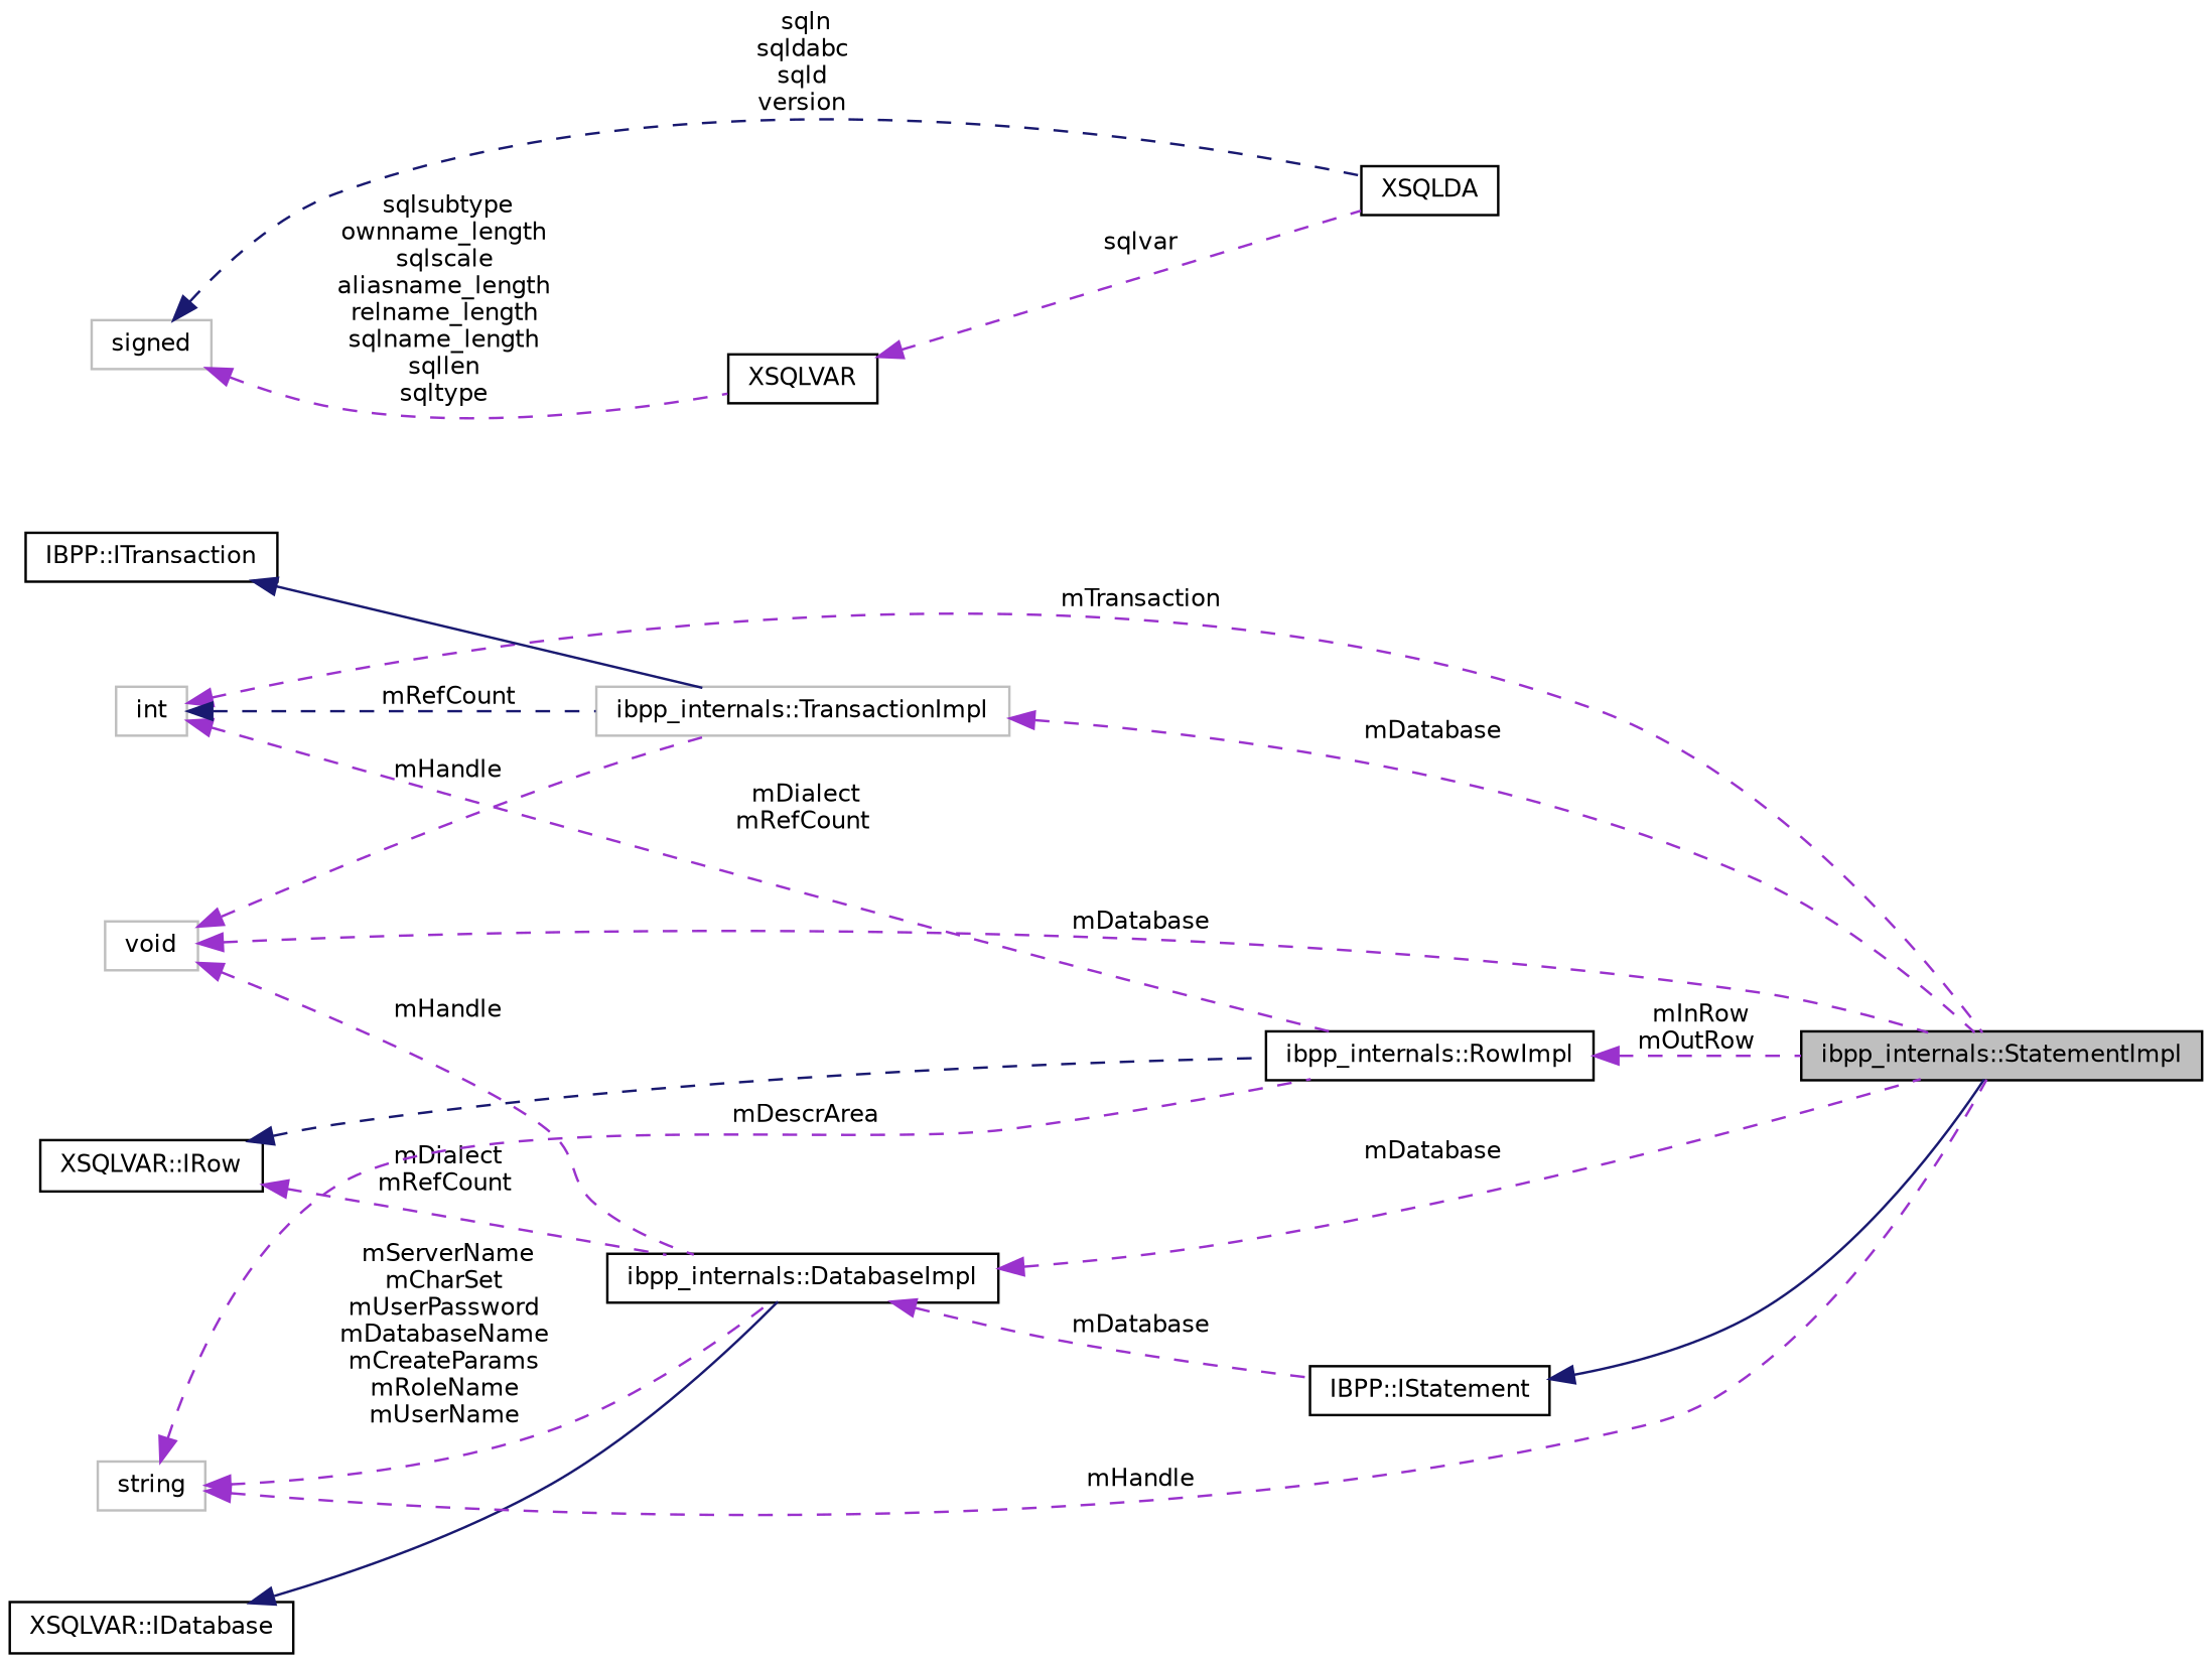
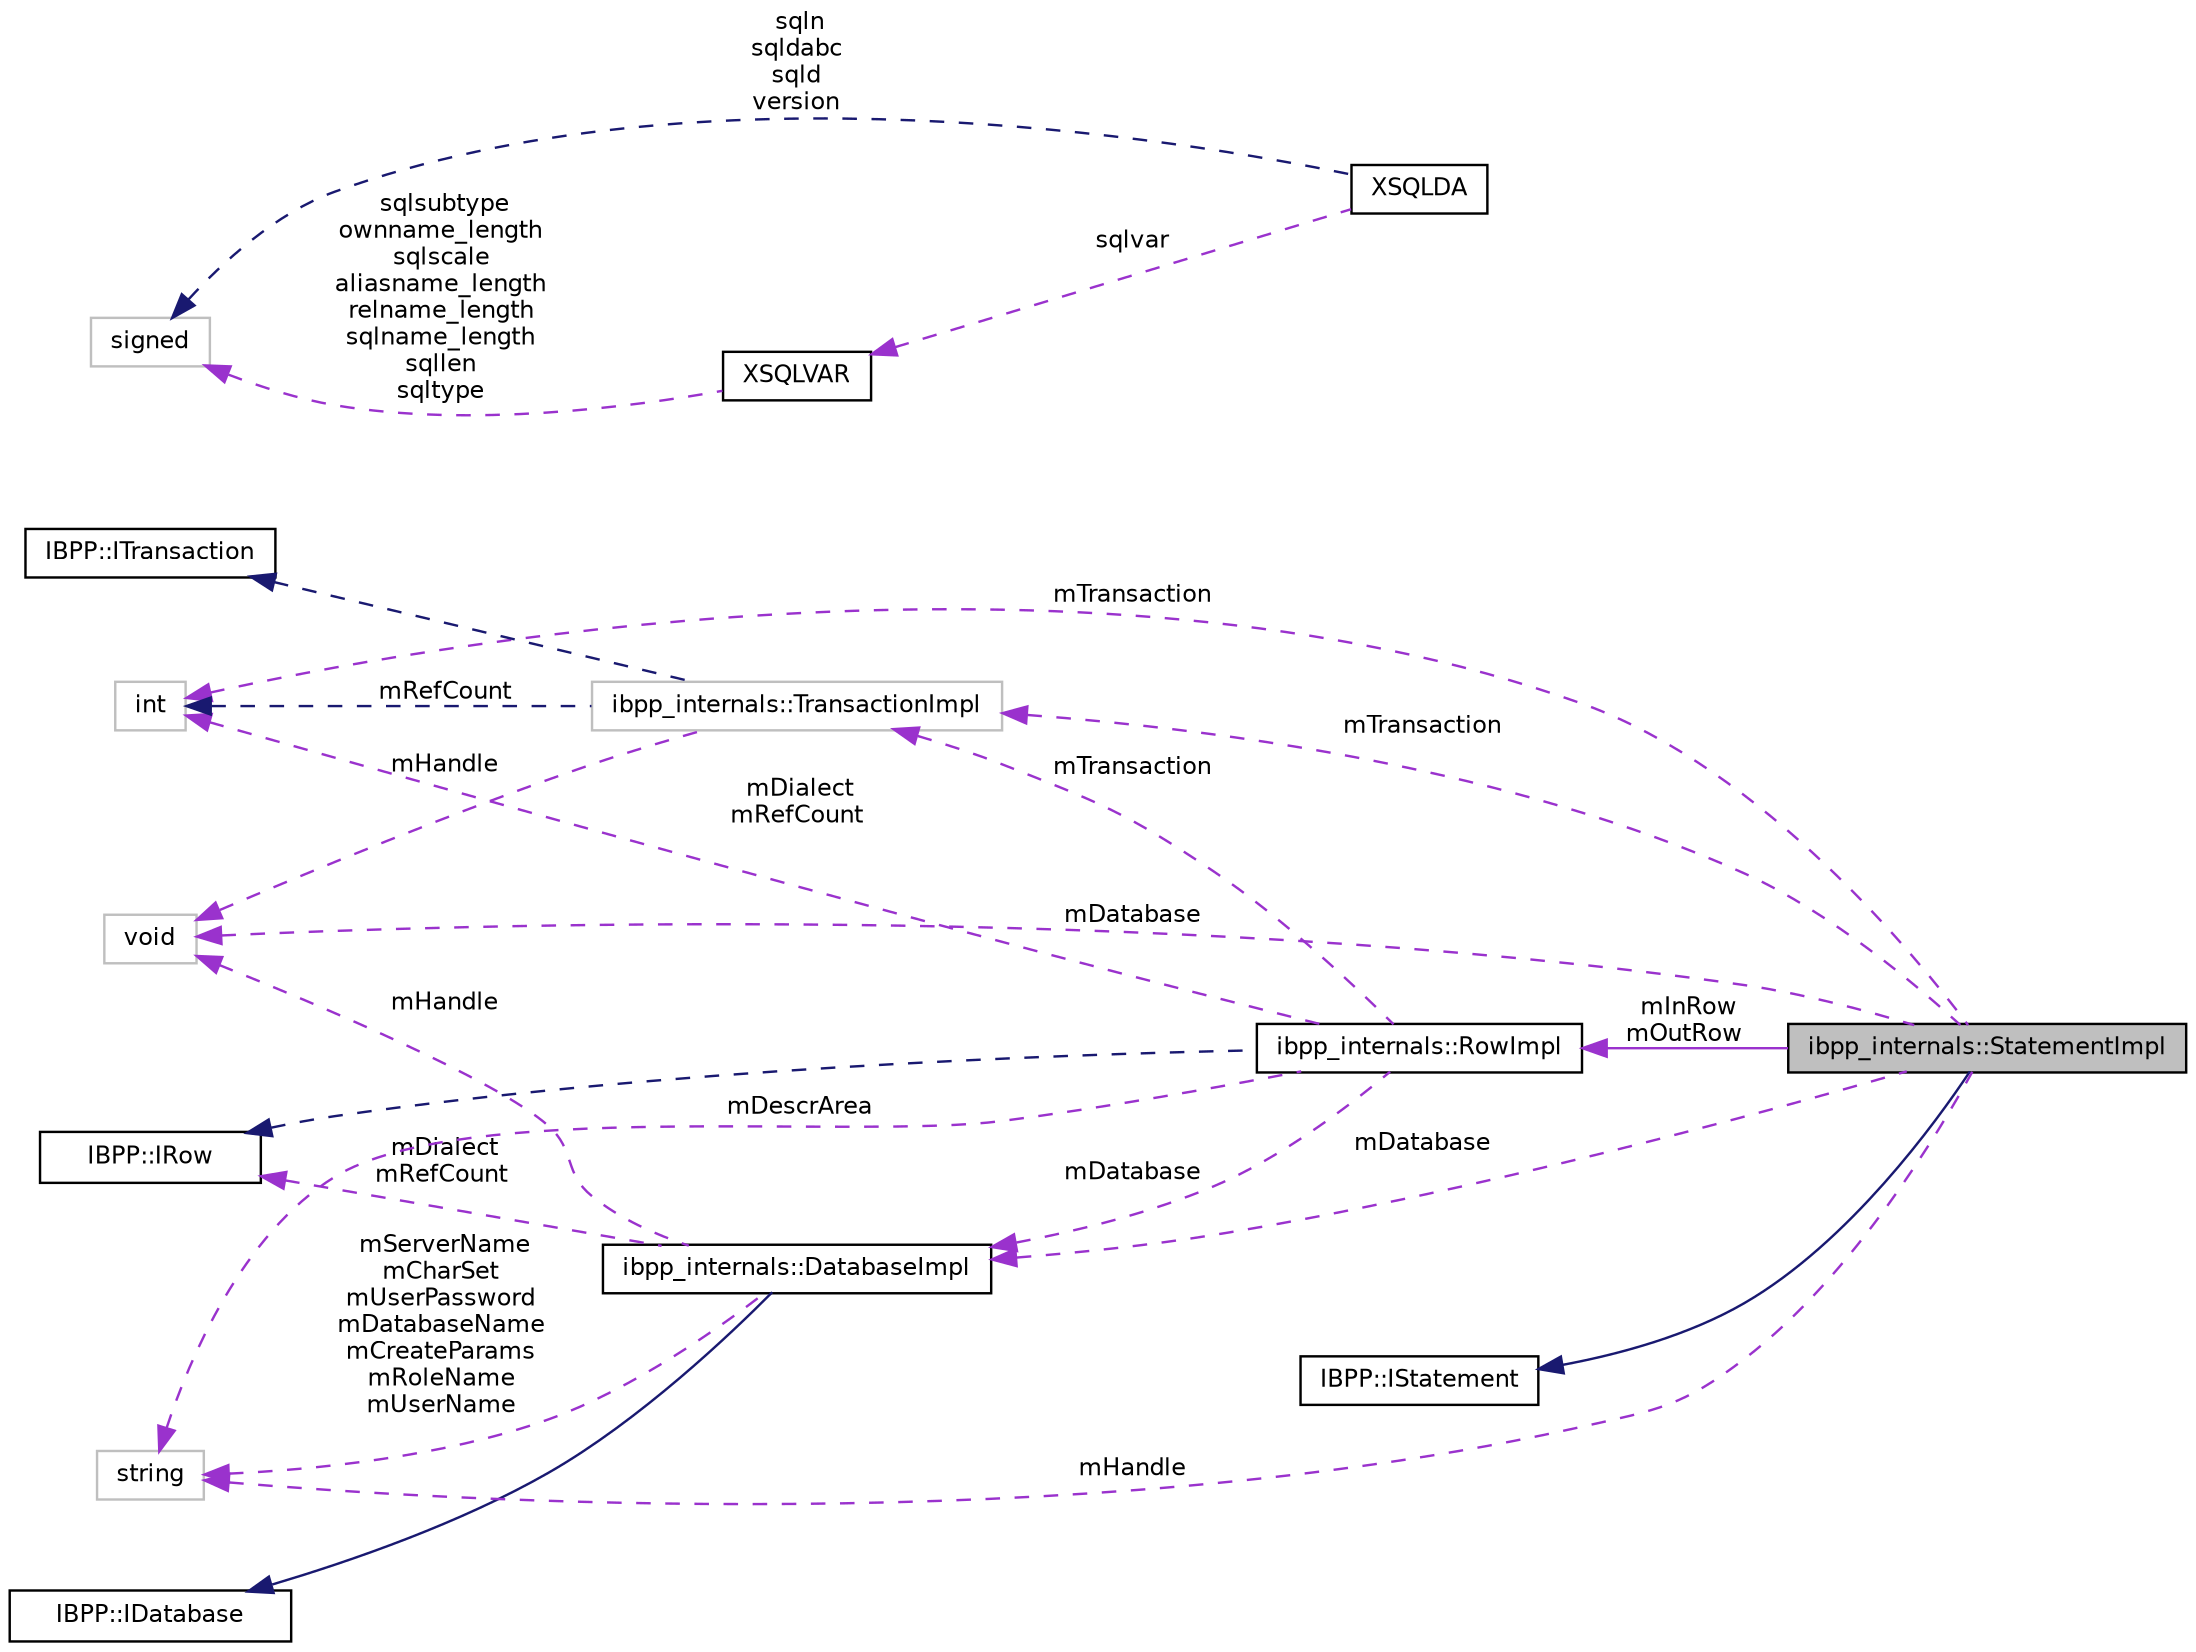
  digraph {
    rankdir=LR
    node [color=black fillcolor=white fontname=Helvetica fontsize=10 shape=record style=filled]
    edge [color=darkorchid3 dir=back fontname=Helvetica fontsize=10 labelfontname=Helvetica labelfontsize=10 style=dashed]
    n1 [fillcolor=grey75 fontcolor=black height=0.2 label="ibpp_internals::StatementImpl" width=0.4]
    n2 [height=0.2 label="IBPP::IStatement" width=0.4]
    n3 [height=0.2 label="ibpp_internals::RowImpl" width=0.4]
-   n4 [height=0.2 label="XSQLVAR::IRow" width=0.4]
+   n4 [height=0.2 label="IBPP::IRow" width=0.4]
    n5 [height=0.2 label="ibpp_internals::DatabaseImpl" width=0.4]
-   n6 [height=0.2 label="XSQLVAR::IDatabase" width=0.4]
+   n6 [height=0.2 label="IBPP::IDatabase" width=0.4]
    n7 [color=grey75 height=0.2 label=void width=0.4]
    n8 [color=grey75 height=0.2 label="ibpp_internals::TransactionImpl" width=0.4]
    n9 [color=grey75 height=0.2 label=int width=0.4]
    n10 [color=grey75 height=0.2 label=string width=0.4]
    n11 [height=0.2 label=XSQLDA width=0.4]
    n12 [height=0.2 label=XSQLVAR width=0.4]
    n13 [color=grey75 height=0.2 label=signed width=0.4]
    n14 [height=0.2 label="IBPP::ITransaction" width=0.4]
    n2 -> n1 [color=midnightblue style=solid]
-   n3 -> n1 [label=" mInRow\nmOutRow"]
+   n3 -> n1 [label=" mInRow\nmOutRow" style=solid]
    n4 -> n3 [color=midnightblue]
    n4 -> n5 [label=" mDialect\nmRefCount"]
    n5 -> n1 [label=" mDatabase"]
-   n5 -> n2 [label=" mDatabase"]
+   n5 -> n3 [label=" mDatabase"]
    n6 -> n5 [color=midnightblue style=solid]
    n7 -> n1 [label=" mDatabase"]
    n7 -> n5 [label=" mHandle"]
    n7 -> n8 [label=" mHandle"]
-   n8 -> n1 [label=" mDatabase"]
+   n8 -> n1 [label=" mTransaction"]
+   n8 -> n3 [label=" mTransaction"]
    n9 -> n1 [label=" mTransaction"]
    n9 -> n3 [label=" mDialect\nmRefCount"]
    n9 -> n8 [color=midnightblue label=" mRefCount"]
    n10 -> n1 [label=" mHandle"]
    n10 -> n3 [label=" mDescrArea"]
    n10 -> n5 [label=" mServerName\nmCharSet\nmUserPassword\nmDatabaseName\nmCreateParams\nmRoleName\nmUserName"]
    n12 -> n11 [label=" sqlvar"]
    n13 -> n11 [color=midnightblue label=" sqln\nsqldabc\nsqld\nversion"]
    n13 -> n12 [label=" sqlsubtype\nownname_length\nsqlscale\naliasname_length\nrelname_length\nsqlname_length\nsqllen\nsqltype"]
-   n14 -> n8 [color=midnightblue style=solid]
+   n14 -> n8 [color=midnightblue]
  }
